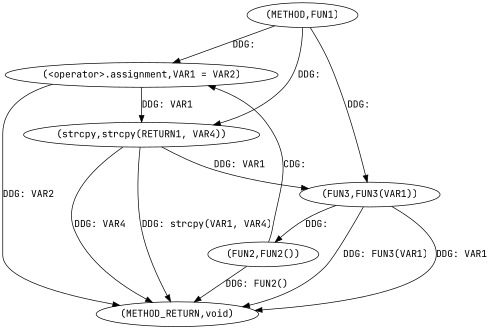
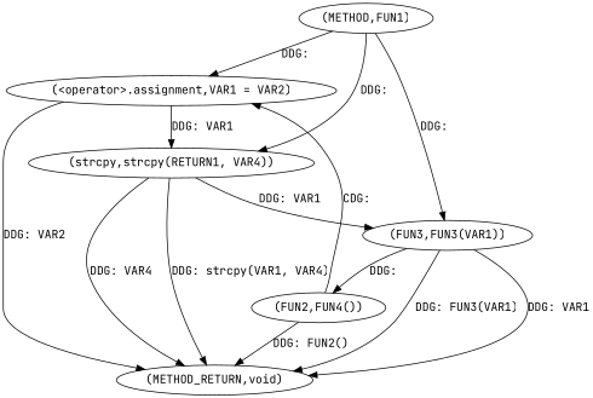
  digraph {
    fontname="JetBrains Mono"
    node [fontname="JetBrains Mono"]
    edge [fontname="JetBrains Mono"]
    n1 [label="(METHOD,FUN1)"]
    n2 [label="(<operator>.assignment,VAR1 = VAR2)"]
    n3 [label="(strcpy,strcpy(RETURN1, VAR4))"]
    n4 [label="(FUN3,FUN3(VAR1))"]
-   n5 [label="(FUN2,FUN2())"]
+   n5 [label="(FUN2,FUN4())"]
    n6 [label="(METHOD_RETURN,void)"]
    n1 -> n2 [label="DDG: "]
    n1 -> n3 [label="DDG: "]
    n1 -> n4 [label="DDG: "]
    n2 -> n3 [label="DDG: VAR1"]
    n2 -> n6 [label="DDG: VAR2"]
    n3 -> n4 [label="DDG: VAR1"]
    n3 -> n6 [label="DDG: VAR4"]
    n3 -> n6 [label="DDG: strcpy(VAR1, VAR4)"]
    n4 -> n5 [label="DDG: "]
    n4 -> n6 [label="DDG: VAR1"]
    n4 -> n6 [label="DDG: FUN3(VAR1)"]
    n5 -> n2 [label="CDG: "]
    n5 -> n6 [label="DDG: FUN2()"]
  }
